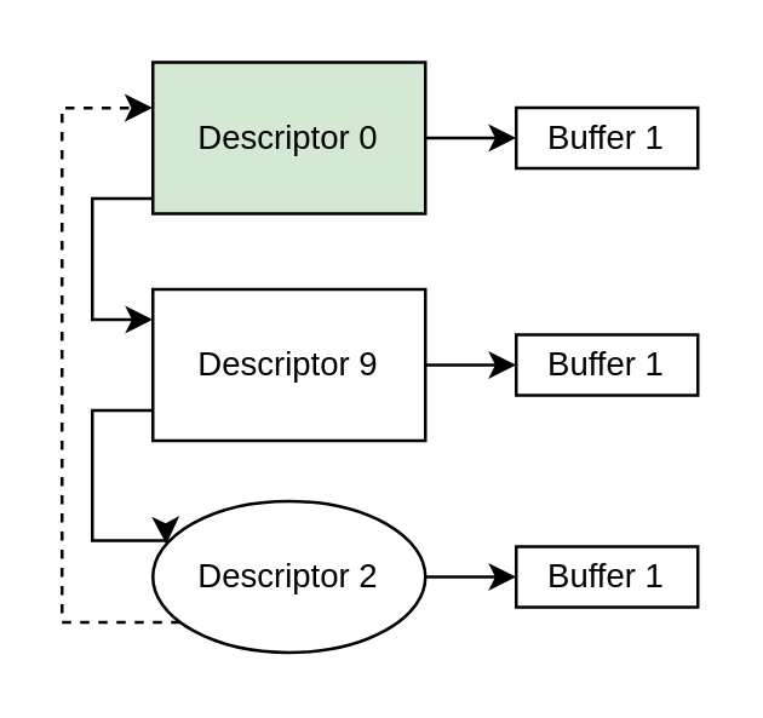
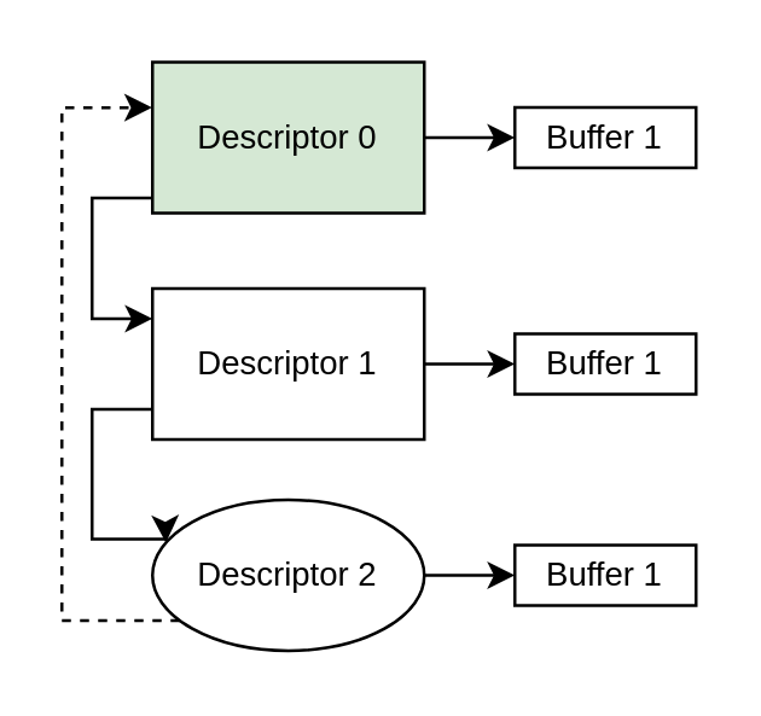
  <mxCell id="0" />
  <mxCell id="1" parent="0" />
  <mxCell id="2" style="edgeStyle=orthogonalEdgeStyle;rounded=0;orthogonalLoop=1;jettySize=auto;html=1;fontSize=11;" edge="1" parent="1" source="4"><mxGeometry relative="1" as="geometry"><mxPoint x="50" y="105" as="targetPoint" /><Array as="points"><mxPoint x="30" y="65" /><mxPoint x="30" y="105" /><mxPoint x="50" y="105" /></Array></mxGeometry></mxCell>
  <mxCell id="3" style="edgeStyle=orthogonalEdgeStyle;rounded=0;orthogonalLoop=1;jettySize=auto;html=1;entryX=0;entryY=0.5;entryDx=0;entryDy=0;fontSize=11;" edge="1" parent="1" source="4" target="11"><mxGeometry relative="1" as="geometry" /></mxCell>
  <mxCell id="4" value="Descriptor 0" style="rounded=0;whiteSpace=wrap;html=1;fontSize=11;fillColor=#d5e8d4;" vertex="1" parent="1"><mxGeometry x="50" y="20" width="90" height="50" as="geometry" /></mxCell>
  <mxCell id="5" style="edgeStyle=orthogonalEdgeStyle;rounded=0;orthogonalLoop=1;jettySize=auto;html=1;entryX=0;entryY=0.25;entryDx=0;entryDy=0;fontSize=11;" edge="1" parent="1" source="7" target="10"><mxGeometry relative="1" as="geometry"><Array as="points"><mxPoint x="30" y="135" /><mxPoint x="30" y="178" /></Array></mxGeometry></mxCell>
  <mxCell id="6" style="edgeStyle=orthogonalEdgeStyle;rounded=0;orthogonalLoop=1;jettySize=auto;html=1;entryX=0;entryY=0.5;entryDx=0;entryDy=0;fontSize=11;" edge="1" parent="1" source="7" target="12"><mxGeometry relative="1" as="geometry" /></mxCell>
- <mxCell id="7" value="Descriptor 9" style="rounded=0;whiteSpace=wrap;html=1;fontSize=11;" vertex="1" parent="1"><mxGeometry x="50" y="95" width="90" height="50" as="geometry" /></mxCell>
+ <mxCell id="7" value="Descriptor 1" style="rounded=0;whiteSpace=wrap;html=1;fontSize=11;" vertex="1" parent="1"><mxGeometry x="50" y="95" width="90" height="50" as="geometry" /></mxCell>
  <mxCell id="8" style="edgeStyle=orthogonalEdgeStyle;rounded=0;orthogonalLoop=1;jettySize=auto;html=1;entryX=-0.002;entryY=0.301;entryDx=0;entryDy=0;fontSize=11;entryPerimeter=0;dashed=1;" edge="1" parent="1" source="10" target="4"><mxGeometry relative="1" as="geometry"><Array as="points"><mxPoint x="20" y="205" /><mxPoint x="20" y="35" /></Array></mxGeometry></mxCell>
  <mxCell id="9" style="edgeStyle=orthogonalEdgeStyle;rounded=0;orthogonalLoop=1;jettySize=auto;html=1;entryX=0;entryY=0.5;entryDx=0;entryDy=0;fontSize=11;" edge="1" parent="1" source="10" target="13"><mxGeometry relative="1" as="geometry" /></mxCell>
  <mxCell id="10" value="Descriptor 2" style="ellipse;whiteSpace=wrap;html=1;fontSize=11;" vertex="1" parent="1"><mxGeometry x="50" y="165" width="90" height="50" as="geometry" /></mxCell>
  <mxCell id="11" value="Buffer 1" style="rounded=0;whiteSpace=wrap;html=1;fontSize=11;" vertex="1" parent="1"><mxGeometry x="170" y="35" width="60" height="20" as="geometry" /></mxCell>
  <mxCell id="12" value="Buffer 1" style="rounded=0;whiteSpace=wrap;html=1;fontSize=11;" vertex="1" parent="1"><mxGeometry x="170" y="110" width="60" height="20" as="geometry" /></mxCell>
  <mxCell id="13" value="Buffer 1" style="rounded=0;whiteSpace=wrap;html=1;fontSize=11;" vertex="1" parent="1"><mxGeometry x="170" y="180" width="60" height="20" as="geometry" /></mxCell>
